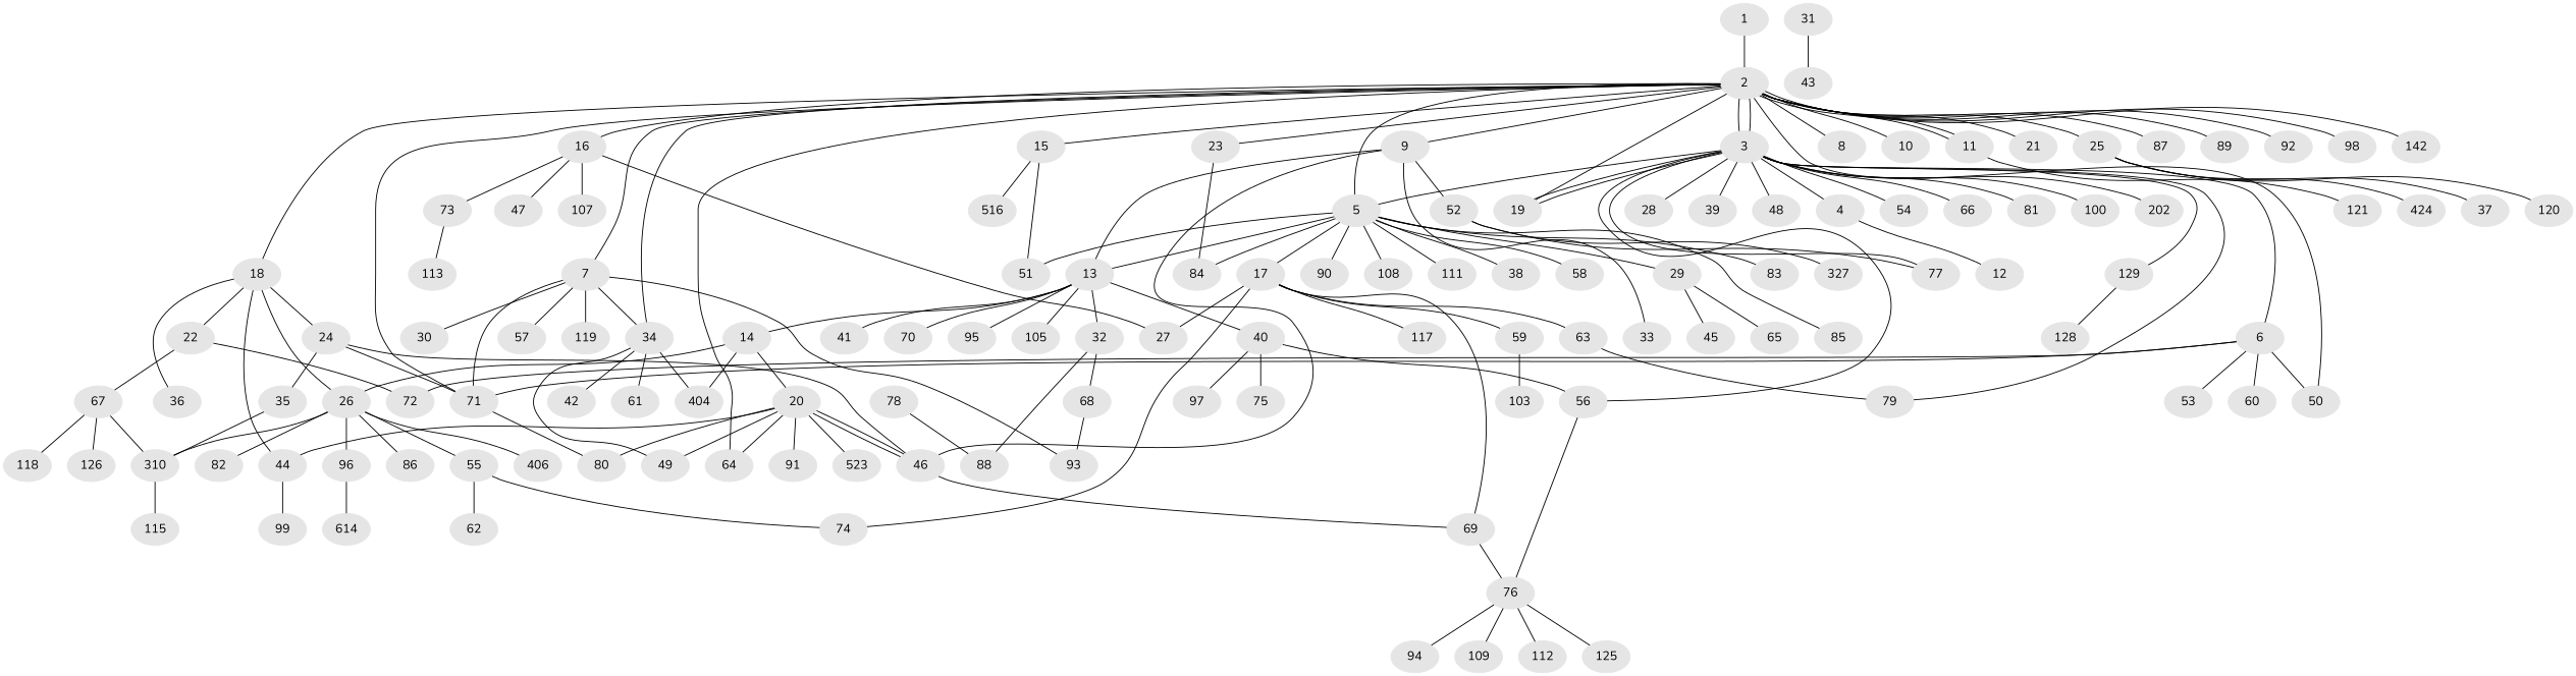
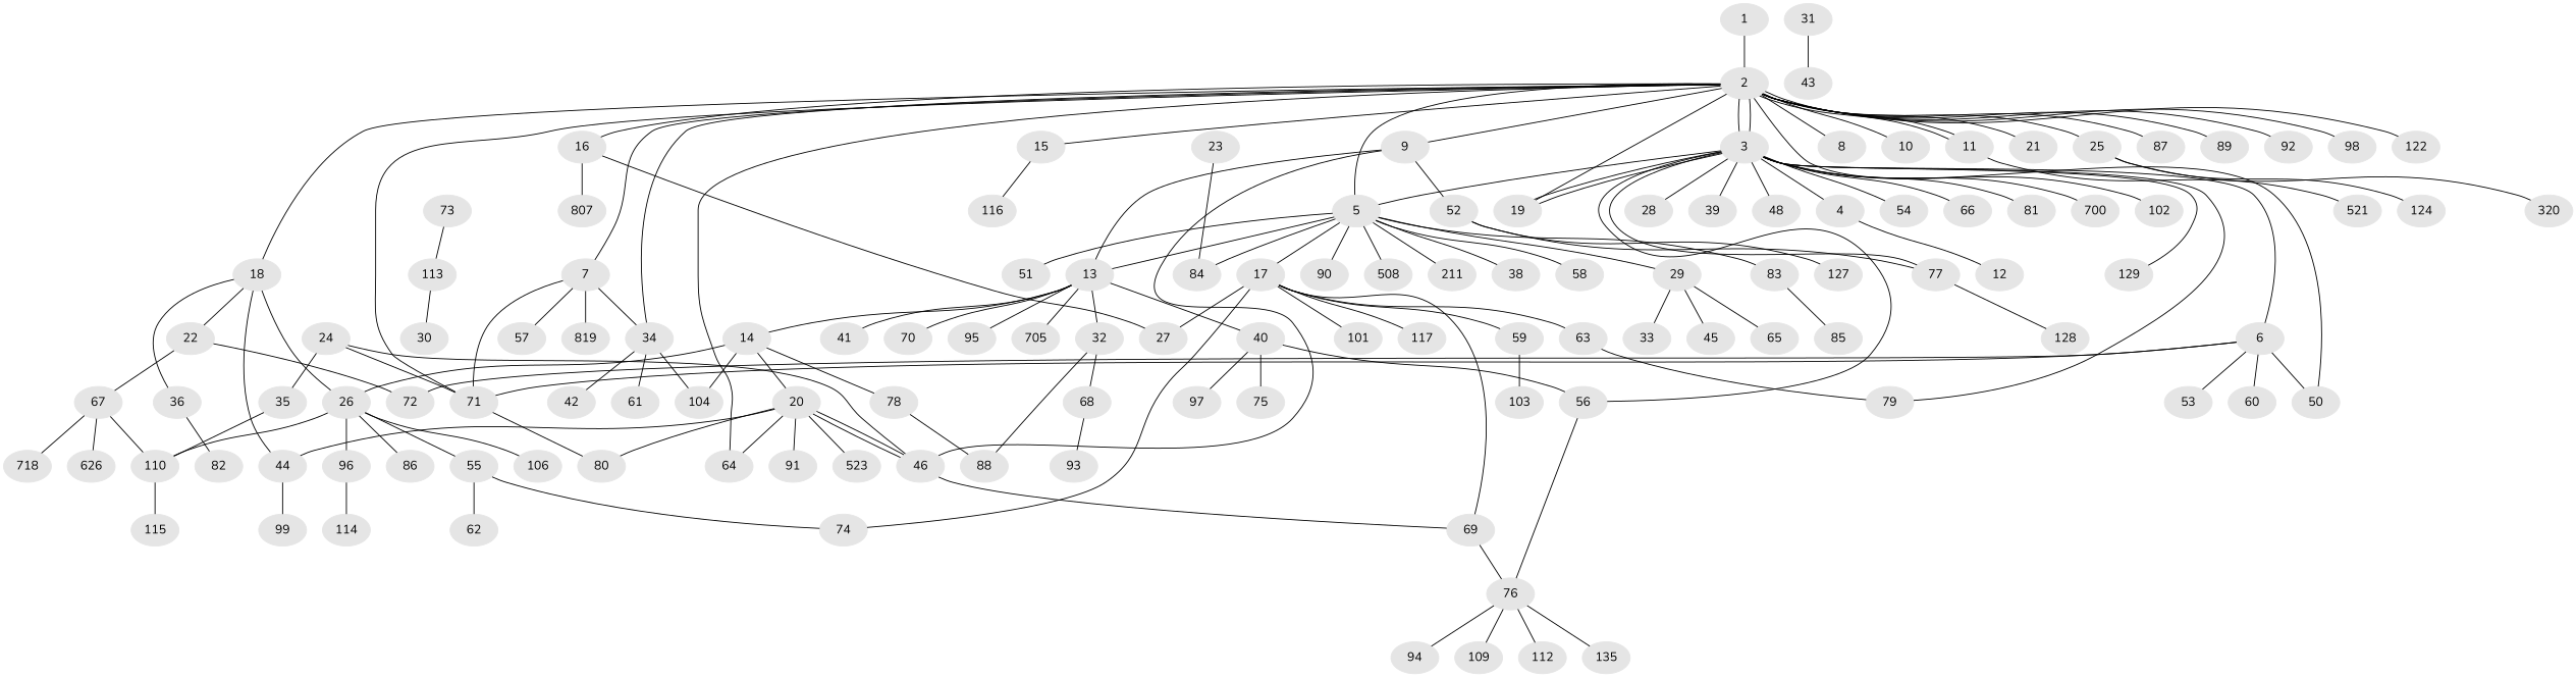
  graph {
    fontname=Nunito
    node [color=gray90 fontname=Nunito style=filled]
    edge [fontname=Nunito]
    1
    2
    3
    5
    7
    8
    9
    10
    11
    15
    16
    18
    19
    21
    23
    25
    34
    50
    64
    71
    87
    89
    92
    98
-   122 [label=142]
+   122
    4
    6
    28
    39
    48
    54
    56
    66
    77
    79
    81
-   100
-   102 [label=202]
+   100 [label=700]
+   102
    129
    13
    17
    29
    38
    51
    58
    83
    84
    85
    90
-   108
-   111
+   108 [label=508]
+   111 [label=211]
    30
    57
    93
-   119
+   119 [label=819]
    33
    46
    52
-   121
-   116 [label=516]
+   121 [label=521]
+   116
    27
-   47
    73
-   107
+   107 [label=807]
    26
    22
    24
    36
    44
-   37
-   120
-   124 [label=424]
-   104 [label=404]
-   49
+   120 [label=320]
+   124
+   104
    42
    61
    80
    12
    53
    60
    72
    31
    43
    76
    128
    14
    32
    40
    41
    70
    95
-   105
+   105 [label=705]
    59
    63
    69
    74
+   101
    117
    45
    65
-   127 [label=327]
+   127
    20
    78
    68
    88
    75
    97
    91
    n109 [label=523]
    55
    82
    86
    96
-   106 [label=406]
-   110 [label=310]
+   106
+   110
    113
    103
    67
    35
    99
-   118
-   126
+   118 [label=718]
+   126 [label=626]
    62
-   114 [label=614]
+   114
    115
    94
    109
    112
-   125
+   125 [label=135]
    1 -- 2
    2 -- 3
    2 -- 3
    2 -- 5
    2 -- 7
    2 -- 8
    2 -- 9
    2 -- 10
    2 -- 11
    2 -- 11
    2 -- 15
    2 -- 16
    2 -- 18
    2 -- 19
    2 -- 21
-   2 -- 23
    2 -- 25
    2 -- 34
    2 -- 50
    2 -- 64
    2 -- 71
    2 -- 87
    2 -- 89
    2 -- 92
    2 -- 98
    2 -- 122
    3 -- 5
    3 -- 19
    3 -- 19
    3 -- 4
    3 -- 6
    3 -- 28
    3 -- 39
    3 -- 48
    3 -- 54
    3 -- 56
    3 -- 66
    3 -- 77
    3 -- 79
    3 -- 81
    3 -- 100
    3 -- 102
    3 -- 129
    5 -- 13
    5 -- 17
    5 -- 29
    5 -- 38
    5 -- 51
    5 -- 58
    5 -- 83
    5 -- 84
-   5 -- 85
+   83 -- 85
    5 -- 90
    5 -- 108
    5 -- 111
    7 -- 34
    7 -- 71
-   7 -- 30
+   113 -- 30
    7 -- 57
-   7 -- 93
    7 -- 119
    9 -- 13
-   9 -- 33
+   29 -- 33
    9 -- 46
    9 -- 52
    11 -- 121
-   15 -- 51
    15 -- 116
    16 -- 27
-   16 -- 47
-   16 -- 73
    16 -- 107
    18 -- 26
    18 -- 22
-   18 -- 24
    18 -- 36
    18 -- 44
    23 -- 84
-   25 -- 37
    25 -- 120
    25 -- 124
    34 -- 104
-   34 -- 49
    34 -- 42
    34 -- 61
    71 -- 80
    4 -- 12
    6 -- 50
    6 -- 71
    6 -- 53
    6 -- 60
    6 -- 72
    56 -- 76
-   129 -- 128
+   77 -- 128
    13 -- 14
    13 -- 32
    13 -- 40
    13 -- 41
    13 -- 70
    13 -- 95
    13 -- 105
    17 -- 27
    17 -- 59
    17 -- 63
    17 -- 69
    17 -- 74
+   17 -- 101
    17 -- 117
    29 -- 45
    29 -- 65
    46 -- 69
    52 -- 77
    52 -- 127
    73 -- 113
    26 -- 55
-   26 -- 82
+   36 -- 82
    26 -- 86
    26 -- 96
    26 -- 106
    26 -- 110
    22 -- 72
    22 -- 67
    24 -- 71
    24 -- 46
    24 -- 35
    44 -- 99
    31 -- 43
    76 -- 94
    76 -- 109
    76 -- 112
    76 -- 125
    14 -- 26
    14 -- 104
    14 -- 20
+   14 -- 78
    32 -- 68
    32 -- 88
    40 -- 56
    40 -- 75
    40 -- 97
    59 -- 103
    63 -- 79
    69 -- 76
    20 -- 64
    20 -- 46
    20 -- 46
    20 -- 44
-   20 -- 49
    20 -- 80
    20 -- 91
    20 -- n109
    78 -- 88
    68 -- 93
    55 -- 74
    55 -- 62
    96 -- 114
    110 -- 115
    67 -- 110
    67 -- 118
    67 -- 126
    35 -- 110
  }
